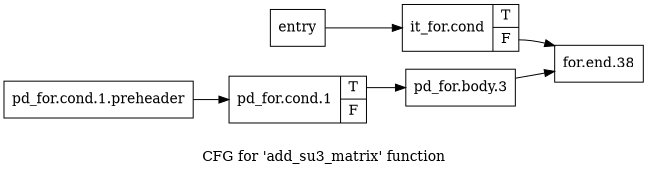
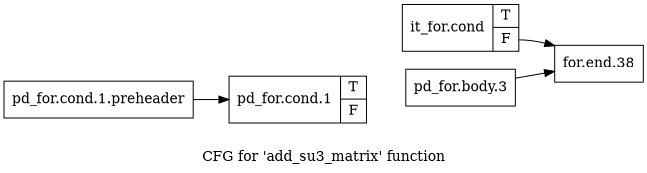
  digraph {
    label="CFG for 'add_su3_matrix' function"
    rankdir=LR
    node [shape=record]
-   n1 [label="{entry}"]
    n2 [label="{it_for.cond|{<s0>T|<s1>F}}"]
    n3 [label="{for.end.38}"]
    n4 [label="{pd_for.cond.1.preheader}"]
    n5 [label="{pd_for.cond.1|{<s0>T|<s1>F}}"]
    n6 [label="{pd_for.body.3}"]
-   n1 -> n2
    n2 -> n3 [tailport=s1]
    n4 -> n5
-   n5 -> n6 [tailport=s0]
    n6 -> n3
  }
